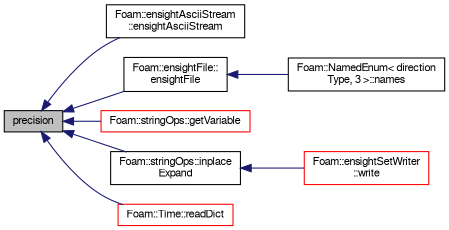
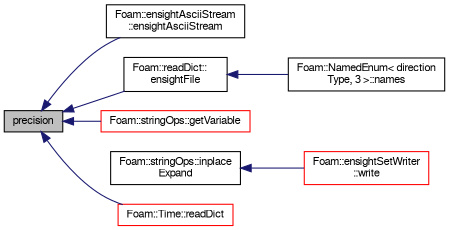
  digraph {
    rankdir=LR
    node [color=black fontname=FreeSans fontsize=10 shape=record]
    edge [color=midnightblue dir=back fontname=FreeSans fontsize=10 labelfontname=FreeSans labelfontsize=10 style=solid]
    n1 [fillcolor=grey75 fontcolor=black height=0.2 label=precision style=filled width=0.4]
    n2 [height=0.2 label="Foam::ensightAsciiStream\l::ensightAsciiStream" width=0.4]
-   n3 [height=0.2 label="Foam::ensightFile::\lensightFile" width=0.4]
+   n3 [height=0.2 label="Foam::readDict::\lensightFile" width=0.4]
    n4 [color=red height=0.2 label="Foam::stringOps::getVariable" width=0.4]
    n5 [height=0.2 label="Foam::stringOps::inplace\lExpand" width=0.4]
    n6 [color=red height=0.2 label="Foam::Time::readDict" width=0.4]
    n7 [height=0.2 label="Foam::NamedEnum\< direction\lType, 3 \>::names" width=0.4]
    n8 [color=red height=0.2 label="Foam::ensightSetWriter\l::write" width=0.4]
    n1 -> n2
    n1 -> n3
    n1 -> n4
-   n1 -> n5
    n1 -> n6
    n3 -> n7
    n5 -> n8
  }
